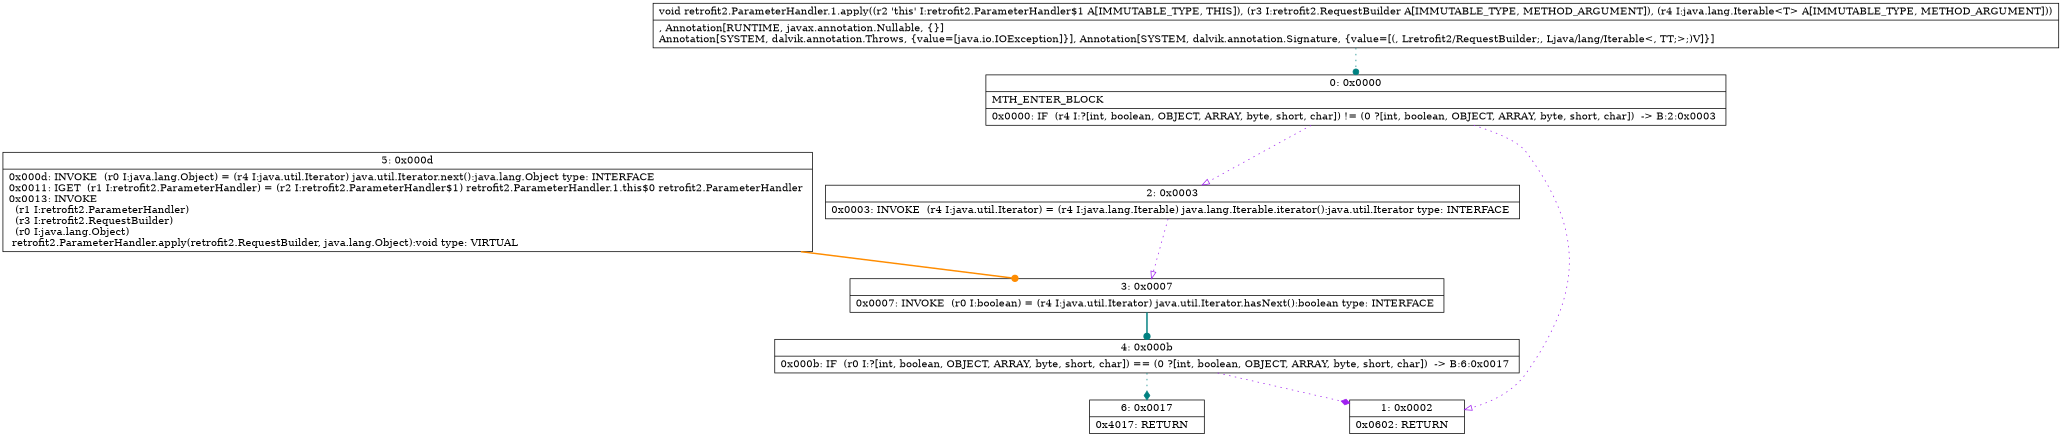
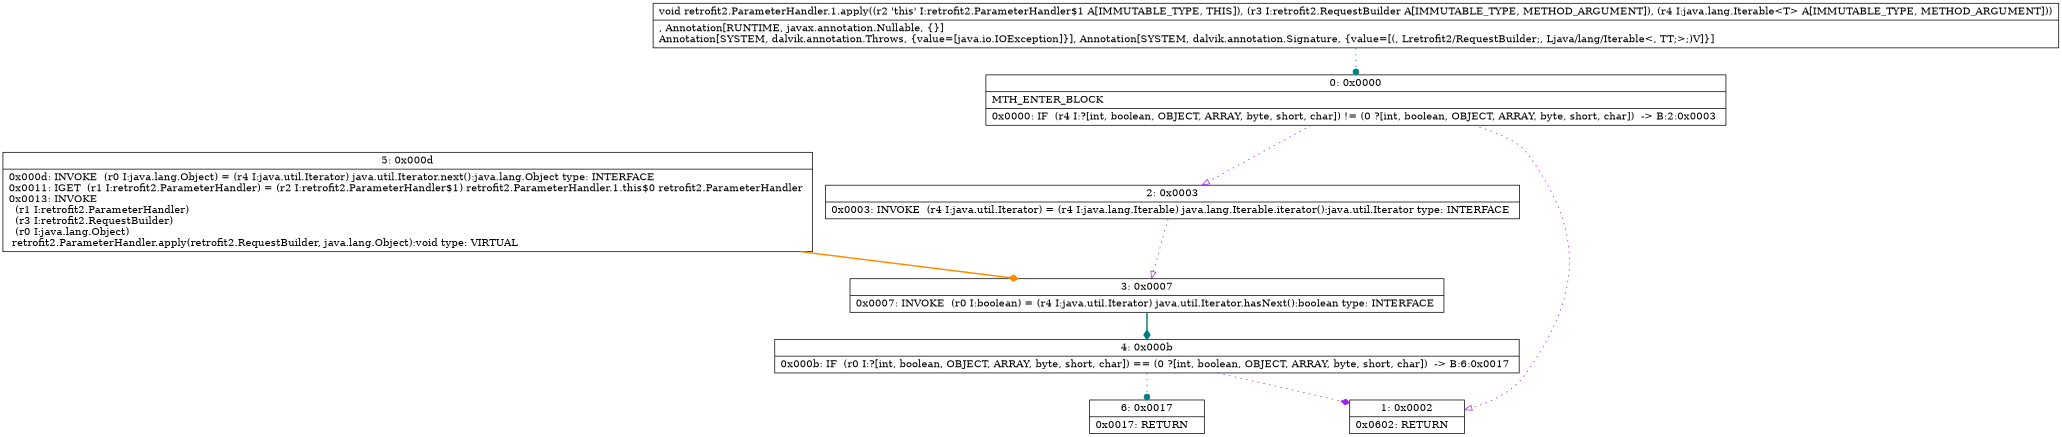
  digraph {
    node [shape=record]
    edge [arrowhead=onormal color=purple style=dotted]
    n1 [label="{0\:\ 0x0000|MTH_ENTER_BLOCK\l|0x0000: IF  (r4 I:?[int, boolean, OBJECT, ARRAY, byte, short, char]) != (0 ?[int, boolean, OBJECT, ARRAY, byte, short, char])  \-\> B:2:0x0003 \l}"]
    n2 [label="{1\:\ 0x0002|0x0602: RETURN   \l}"]
    n3 [label="{2\:\ 0x0003|0x0003: INVOKE  (r4 I:java.util.Iterator) = (r4 I:java.lang.Iterable) java.lang.Iterable.iterator():java.util.Iterator type: INTERFACE \l}"]
    n4 [label="{3\:\ 0x0007|0x0007: INVOKE  (r0 I:boolean) = (r4 I:java.util.Iterator) java.util.Iterator.hasNext():boolean type: INTERFACE \l}"]
    n5 [label="{4\:\ 0x000b|0x000b: IF  (r0 I:?[int, boolean, OBJECT, ARRAY, byte, short, char]) == (0 ?[int, boolean, OBJECT, ARRAY, byte, short, char])  \-\> B:6:0x0017 \l}"]
-   n6 [label="{6\:\ 0x0017|0x4017: RETURN   \l}"]
+   n6 [label="{6\:\ 0x0017|0x0017: RETURN   \l}"]
    n7 [label="{5\:\ 0x000d|0x000d: INVOKE  (r0 I:java.lang.Object) = (r4 I:java.util.Iterator) java.util.Iterator.next():java.lang.Object type: INTERFACE \l0x0011: IGET  (r1 I:retrofit2.ParameterHandler) = (r2 I:retrofit2.ParameterHandler$1) retrofit2.ParameterHandler.1.this$0 retrofit2.ParameterHandler \l0x0013: INVOKE  \l  (r1 I:retrofit2.ParameterHandler)\l  (r3 I:retrofit2.RequestBuilder)\l  (r0 I:java.lang.Object)\l retrofit2.ParameterHandler.apply(retrofit2.RequestBuilder, java.lang.Object):void type: VIRTUAL \l}"]
    n8 [label="{void retrofit2.ParameterHandler.1.apply((r2 'this' I:retrofit2.ParameterHandler$1 A[IMMUTABLE_TYPE, THIS]), (r3 I:retrofit2.RequestBuilder A[IMMUTABLE_TYPE, METHOD_ARGUMENT]), (r4 I:java.lang.Iterable\<T\> A[IMMUTABLE_TYPE, METHOD_ARGUMENT]))  | , Annotation[RUNTIME, javax.annotation.Nullable, \{\}]\lAnnotation[SYSTEM, dalvik.annotation.Throws, \{value=[java.io.IOException]\}], Annotation[SYSTEM, dalvik.annotation.Signature, \{value=[(, Lretrofit2\/RequestBuilder;, Ljava\/lang\/Iterable\<, TT;\>;)V]\}]\l}"]
    n1 -> n2
    n1 -> n3
    n3 -> n4
-   n4 -> n5 [arrowhead=dot color=teal style=bold]
+   n4 -> n5 [arrowhead=diamond color=teal style=bold]
    n5 -> n2 [arrowhead=diamond]
-   n5 -> n6 [arrowhead=diamond color=teal]
-   n7 -> n4 [arrowhead=dot color=darkorange style=bold]
+   n5 -> n6 [arrowhead=dot color=teal]
+   n7 -> n4 [arrowhead=diamond color=darkorange style=bold]
    n8 -> n1 [arrowhead=dot color=teal]
  }
